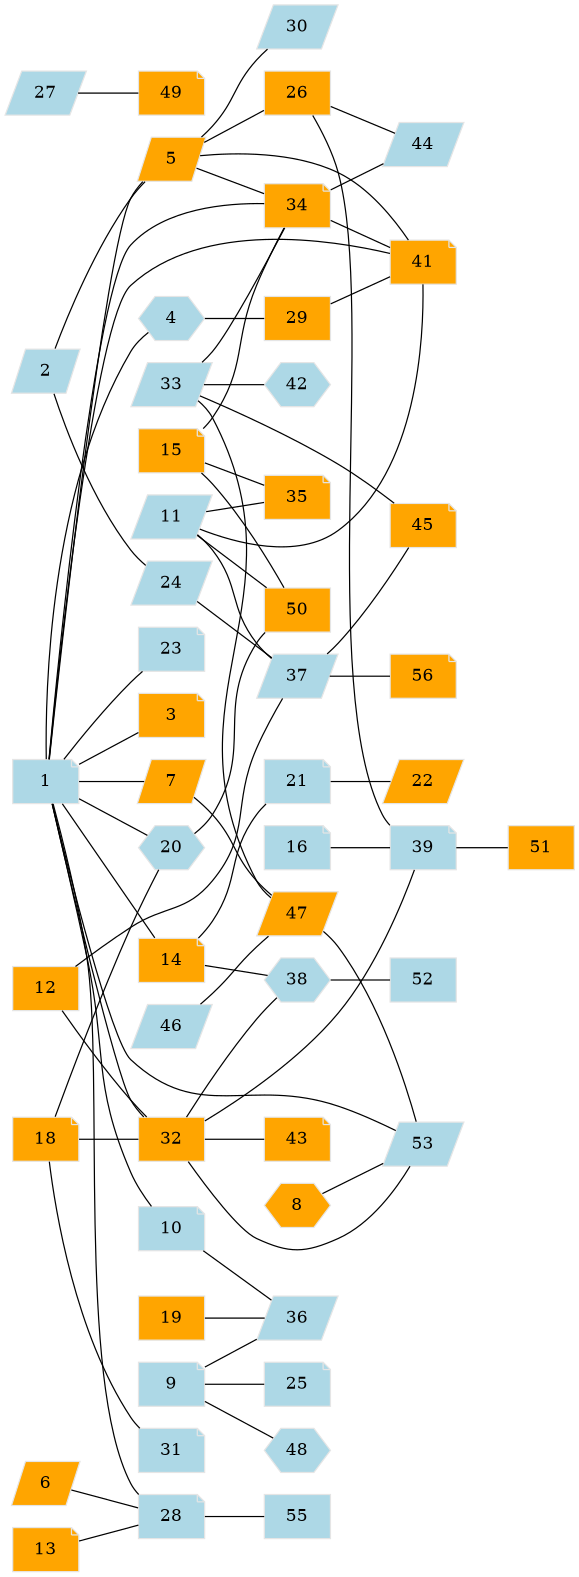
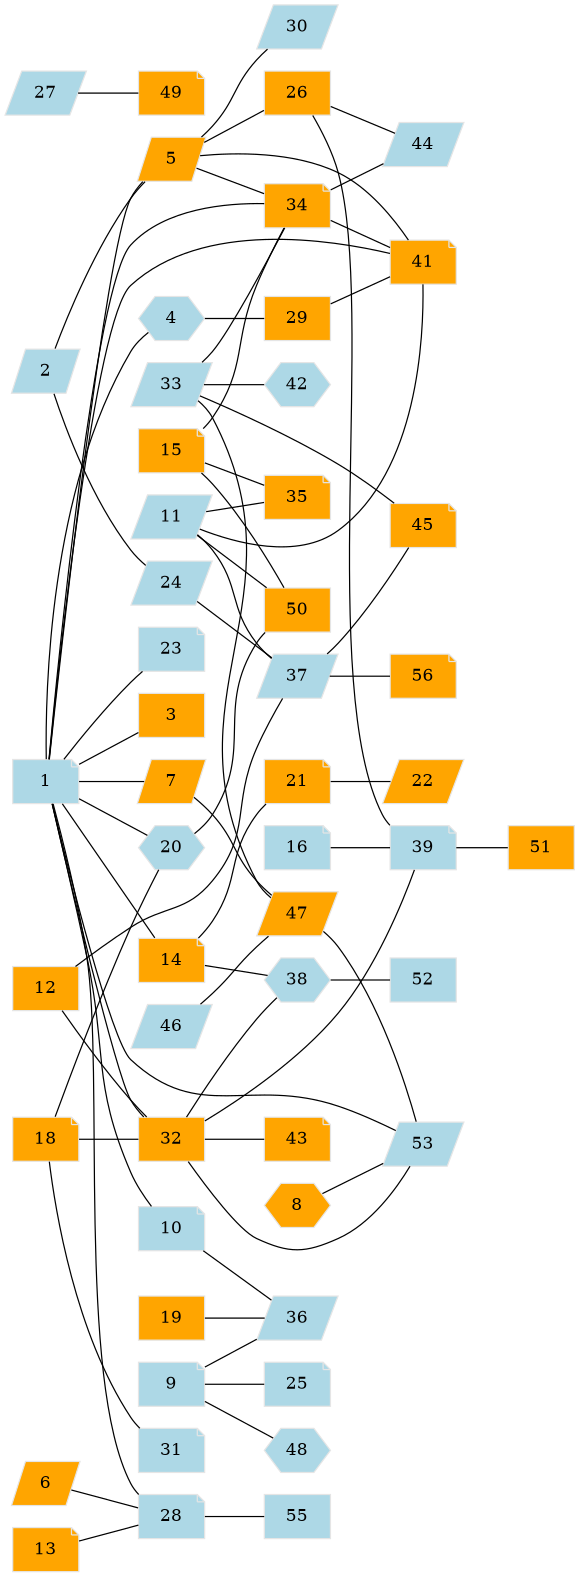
  graph {
    rankdir=LR
    node [color=gray90 fillcolor=lightblue shape=note style=filled]
    edge [weight=1.0]
-   3 [fillcolor=orange]
+   3 [fillcolor=orange shape=box]
    1
    4 [shape=hexagon]
    5 [fillcolor=orange shape=parallelogram]
    7 [fillcolor=orange shape=parallelogram]
    10
    14 [fillcolor=orange]
    20 [shape=hexagon]
    23
    28
    32 [fillcolor=orange shape=box]
    34 [fillcolor=orange]
    41 [fillcolor=orange]
    53 [shape=parallelogram]
    29 [fillcolor=orange shape=box]
    26 [fillcolor=orange shape=box]
    30 [shape=parallelogram]
    47 [fillcolor=orange shape=parallelogram]
    36 [shape=parallelogram]
-   21
+   21 [fillcolor=orange]
    38 [shape=hexagon]
    50 [fillcolor=orange shape=box]
    55 [shape=box]
    39
    43 [fillcolor=orange]
    44 [shape=parallelogram]
    2 [shape=parallelogram]
    24 [shape=parallelogram]
    37 [shape=parallelogram]
    6 [fillcolor=orange shape=parallelogram]
    8 [fillcolor=orange shape=hexagon]
    9
    25
    48 [shape=hexagon]
    11 [shape=parallelogram]
    35 [fillcolor=orange]
    45 [fillcolor=orange]
    n38 [fillcolor=orange label=56]
    12 [fillcolor=orange shape=box]
    13 [fillcolor=orange]
    22 [fillcolor=orange shape=parallelogram]
    52 [shape=box]
    15 [fillcolor=orange]
    16
    51 [fillcolor=orange shape=box]
    18 [fillcolor=orange]
    31
    19 [fillcolor=orange shape=box]
    27 [shape=parallelogram]
    49 [fillcolor=orange]
    33 [shape=parallelogram]
    42 [shape=hexagon]
    46 [shape=parallelogram]
    1 -- 3
    1 -- 4
    1 -- 5
    1 -- 7
    1 -- 10
    1 -- 14
    1 -- 20
    1 -- 23
    1 -- 28
    1 -- 32
    1 -- 34
    1 -- 41
    1 -- 53
    4 -- 29
    5 -- 34 [weight=2.0]
    5 -- 41
    5 -- 26
    5 -- 30
    7 -- 47
    10 -- 36
    14 -- 21 [weight=2.0]
    14 -- 38
    20 -- 50
    28 -- 55
    32 -- 53
    32 -- 38
    32 -- 39
    32 -- 43
    34 -- 41
    34 -- 44
    29 -- 41
    26 -- 39
    26 -- 44
    47 -- 53
    21 -- 22
    38 -- 52
    39 -- 51
    2 -- 5
    2 -- 24
    24 -- 37
    37 -- 45
    37 -- n38
    6 -- 28
    8 -- 53
    9 -- 36
    9 -- 25
    9 -- 48
    11 -- 41
    11 -- 50
    11 -- 37
    11 -- 35
    12 -- 32
    12 -- 37
    13 -- 28
    15 -- 34
    15 -- 50
    15 -- 35
    16 -- 39
    18 -- 20
    18 -- 32
    18 -- 31
    19 -- 36
    27 -- 49
    33 -- 34
    33 -- 47
    33 -- 45
    33 -- 42
    46 -- 47
  }
